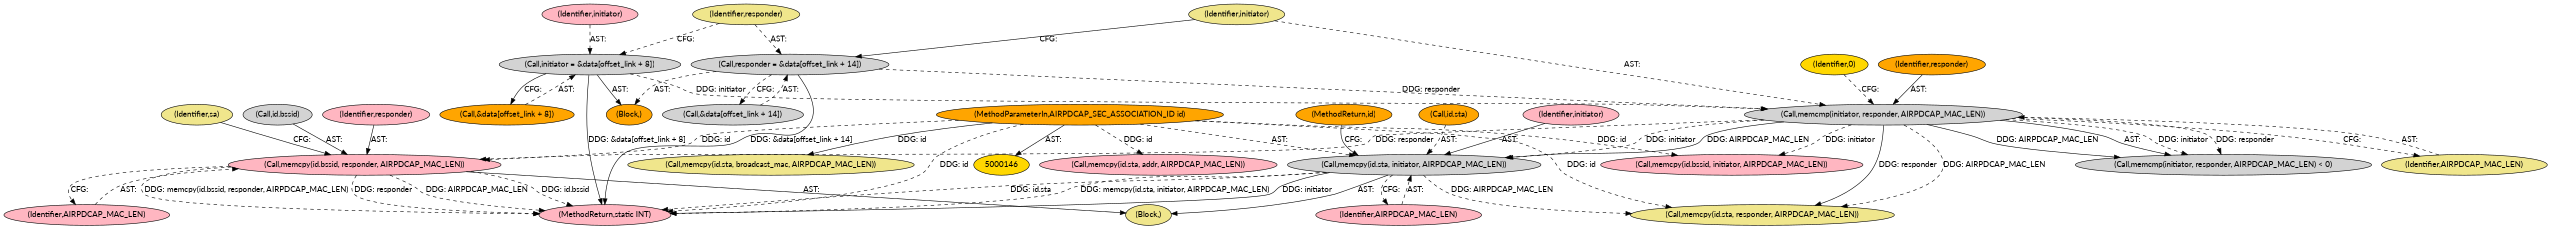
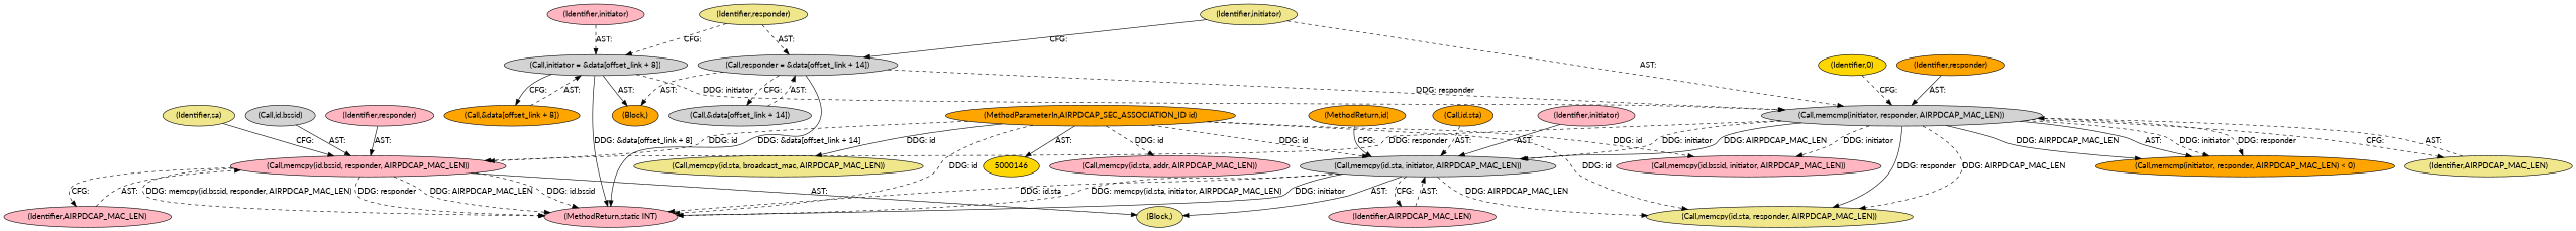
  digraph {
    fontname=Lato
    node [fillcolor=lightpink fontname=Lato style=filled]
    edge [fontname=Lato style=dashed]
    n1 [label="(Call,memcpy(id.bssid, responder, AIRPDCAP_MAC_LEN))"]
    n2 [label="(Identifier,AIRPDCAP_MAC_LEN)"]
    n3 [fillcolor=khaki label="(Block,)"]
    n4 [label="(MethodReturn,static INT)"]
    n5 [fillcolor=orange label="(MethodParameterIn,AIRPDCAP_SEC_ASSOCIATION_ID id)"]
    n6 [fillcolor=lightgrey label="(Call,memcpy(id.sta, initiator, AIRPDCAP_MAC_LEN))"]
    n7 [fillcolor=khaki label="(Call,memcpy(id.sta, responder, AIRPDCAP_MAC_LEN))"]
    n8 [label="(Call,memcpy(id.sta, addr, AIRPDCAP_MAC_LEN))"]
    n9 [fillcolor=khaki label="(Call,memcpy(id.sta, broadcast_mac, AIRPDCAP_MAC_LEN))"]
    n10 [label="(Call,memcpy(id.bssid, initiator, AIRPDCAP_MAC_LEN))"]
    n11 [fillcolor=gold label=5000146]
    n12 [label="(Identifier,AIRPDCAP_MAC_LEN)"]
    n13 [fillcolor=lightgrey label="(Call,memcmp(initiator, responder, AIRPDCAP_MAC_LEN))"]
-   n14 [fillcolor=lightgrey label="(Call,memcmp(initiator, responder, AIRPDCAP_MAC_LEN) < 0)"]
+   n14 [fillcolor=orange label="(Call,memcmp(initiator, responder, AIRPDCAP_MAC_LEN) < 0)"]
    n15 [fillcolor=khaki label="(Identifier,AIRPDCAP_MAC_LEN)"]
    n16 [fillcolor=lightgrey label="(Call,initiator = &data[offset_link + 8])"]
    n17 [fillcolor=orange label="(Call,&data[offset_link + 8])"]
    n18 [fillcolor=orange label="(Block,)"]
    n19 [fillcolor=lightgrey label="(Call,responder = &data[offset_link + 14])"]
    n20 [fillcolor=lightgrey label="(Call,&data[offset_link + 14])"]
    n21 [fillcolor=khaki label="(Identifier,responder)"]
    n22 [fillcolor=orange label="(Call,id.sta)"]
    n23 [label="(Identifier,responder)"]
    n24 [label="(Identifier,initiator)"]
    n25 [fillcolor=khaki label="(Identifier,initiator)"]
    n26 [fillcolor=khaki label="(Identifier,sa)"]
    n27 [fillcolor=gold label="(Identifier,0)"]
    n28 [label="(Identifier,initiator)"]
    n29 [fillcolor=lightgrey label="(Call,id.bssid)"]
    n30 [fillcolor=orange label="(MethodReturn,id)"]
    n31 [fillcolor=orange label="(Identifier,responder)"]
    n1 -> n2 [label="CFG: "]
    n1 -> n3 [label="AST: " style=solid]
    n1 -> n4 [label="DDG: responder"]
    n1 -> n4 [label="DDG: AIRPDCAP_MAC_LEN"]
    n1 -> n4 [label="DDG: id.bssid"]
    n1 -> n4 [label="DDG: memcpy(id.bssid, responder, AIRPDCAP_MAC_LEN)"]
    n2 -> n1 [label="AST: "]
    n5 -> n1 [label="DDG: id"]
    n5 -> n4 [label="DDG: id"]
-   n5 -> n6 [label="AST: "]
+   n5 -> n6 [label="DDG: id"]
    n5 -> n7 [label="DDG: id"]
    n5 -> n8 [label="DDG: id"]
    n5 -> n9 [label="DDG: id" style=solid]
    n5 -> n10 [label="DDG: id"]
    n5 -> n11 [label="AST: " style=solid]
    n6 -> n3 [label="AST: " style=solid]
    n6 -> n4 [label="DDG: memcpy(id.sta, initiator, AIRPDCAP_MAC_LEN)"]
    n6 -> n4 [label="DDG: initiator" style=solid]
    n6 -> n4 [label="DDG: id.sta"]
    n6 -> n7 [label="DDG: AIRPDCAP_MAC_LEN"]
    n6 -> n12 [label="CFG: "]
    n12 -> n6 [label="AST: "]
    n13 -> n1 [label="DDG: responder"]
    n13 -> n6 [label="DDG: initiator"]
    n13 -> n6 [label="DDG: AIRPDCAP_MAC_LEN" style=solid]
    n13 -> n7 [label="DDG: responder" style=solid]
    n13 -> n7 [label="DDG: AIRPDCAP_MAC_LEN"]
    n13 -> n10 [label="DDG: initiator"]
    n13 -> n14 [label="AST: " style=solid]
    n13 -> n14 [label="DDG: initiator"]
    n13 -> n14 [label="DDG: responder"]
    n13 -> n14 [label="DDG: AIRPDCAP_MAC_LEN" style=solid]
    n13 -> n15 [label="CFG: "]
    n15 -> n13 [label="AST: "]
    n16 -> n4 [label="DDG: &data[offset_link + 8]" style=solid]
    n16 -> n13 [label="DDG: initiator"]
    n16 -> n17 [label="CFG: " style=solid]
    n16 -> n18 [label="AST: " style=solid]
    n17 -> n16 [label="AST: "]
    n19 -> n4 [label="DDG: &data[offset_link + 14]" style=solid]
    n19 -> n13 [label="DDG: responder"]
    n19 -> n18 [label="AST: "]
    n19 -> n20 [label="CFG: "]
    n20 -> n19 [label="AST: "]
    n21 -> n16 [label="CFG: "]
    n21 -> n19 [label="AST: "]
    n22 -> n6 [label="AST: "]
    n23 -> n1 [label="AST: " style=solid]
    n24 -> n16 [label="AST: "]
    n25 -> n13 [label="AST: "]
    n25 -> n19 [label="CFG: " style=solid]
    n26 -> n1 [label="CFG: " style=solid]
    n27 -> n13 [label="CFG: "]
    n28 -> n6 [label="AST: " style=solid]
    n29 -> n1 [label="AST: " style=solid]
    n30 -> n6 [label="CFG: " style=solid]
    n31 -> n13 [label="AST: " style=solid]
  }
